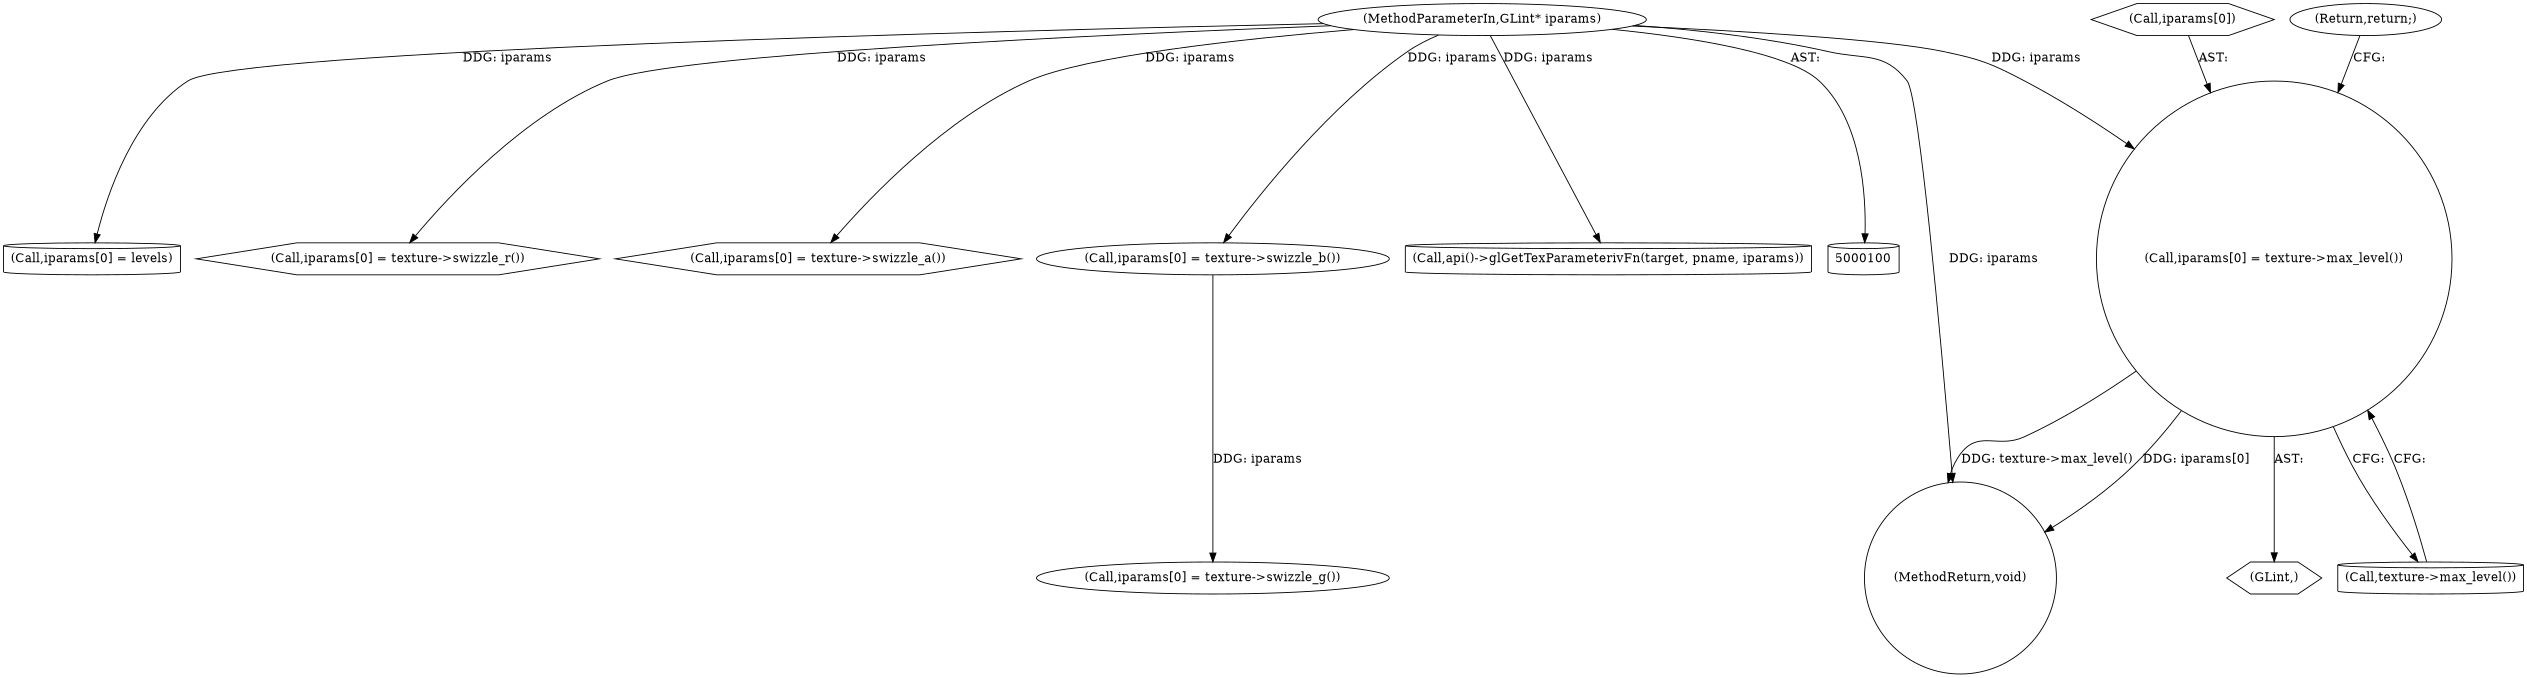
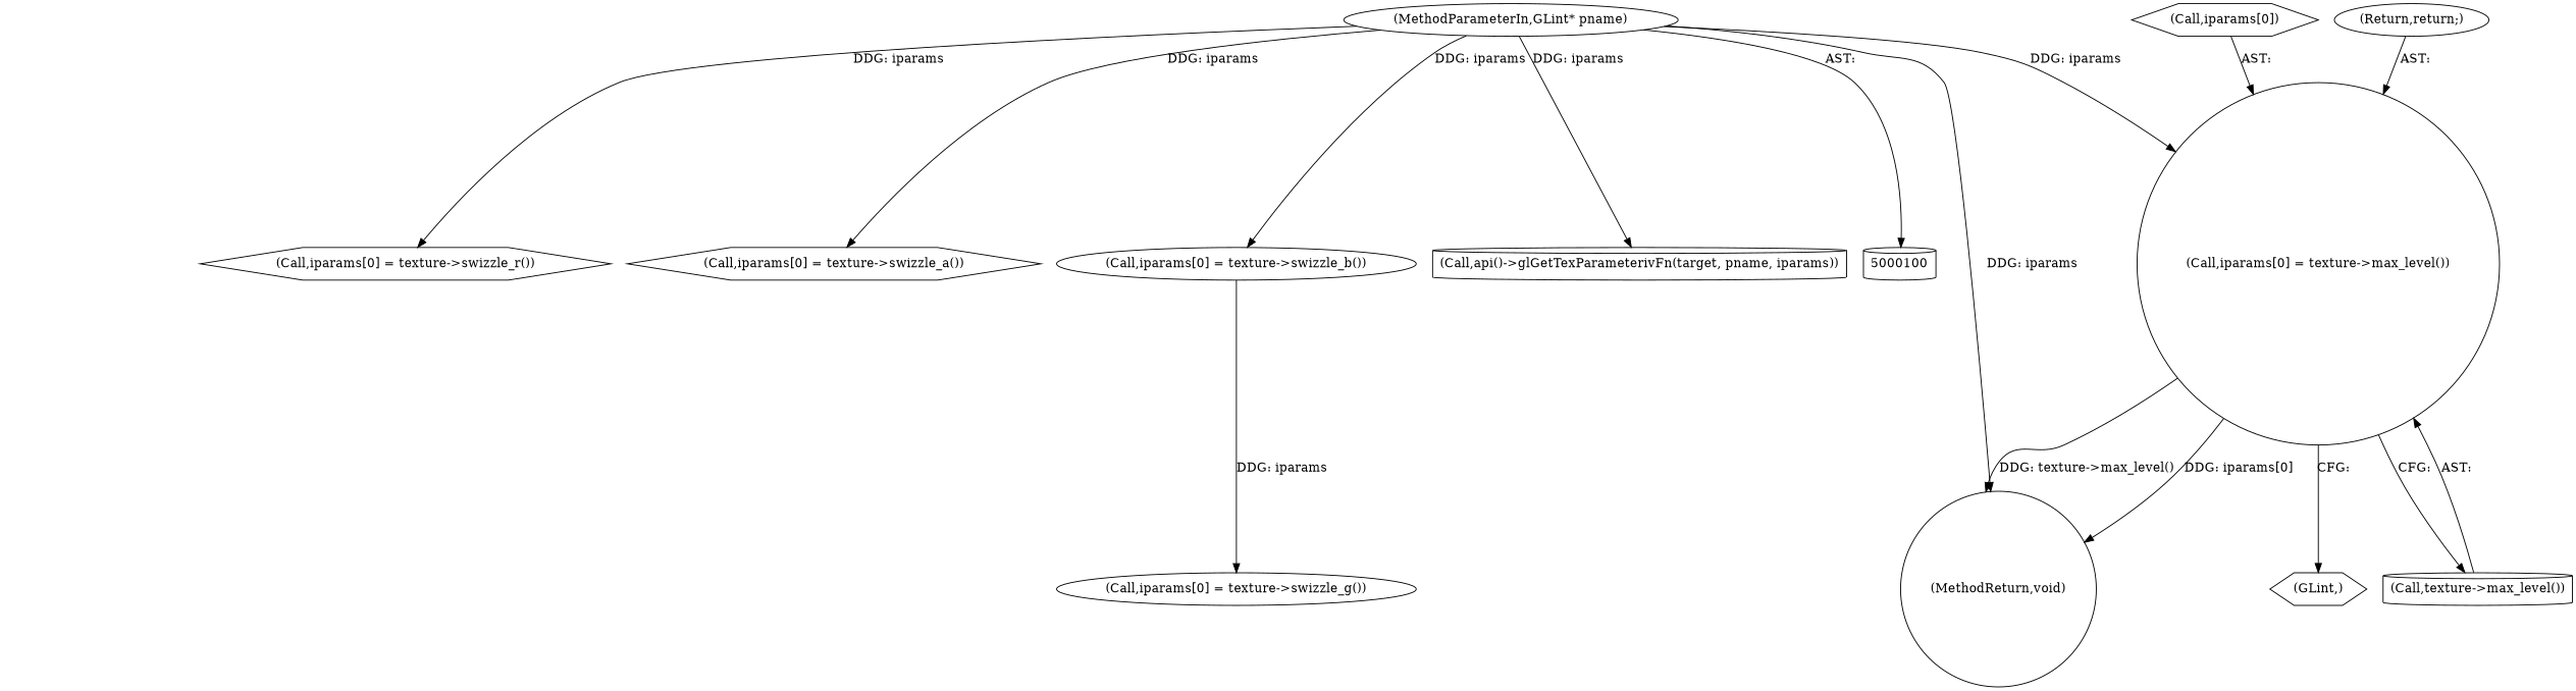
  digraph {
    node [shape=cylinder]
    n1 [label="(Call,iparams[0] = texture->max_level())" shape=circle]
    n2 [label="(Call,texture->max_level())"]
    n3 [label="(MethodReturn,void)" shape=circle]
    n4 [label="(GLint,)" shape=hexagon]
-   n5 [label="(MethodParameterIn,GLint* iparams)" shape=ellipse]
-   n6 [label="(Call,iparams[0] = levels)"]
+   n5 [label="(MethodParameterIn,GLint* pname)" shape=ellipse]
    n7 [label="(Call,iparams[0] = texture->swizzle_r())" shape=hexagon]
    n8 [label="(Call,iparams[0] = texture->swizzle_a())" shape=hexagon]
    n9 [label="(Call,iparams[0] = texture->swizzle_b())" shape=ellipse]
    n10 [label="(Call,api()->glGetTexParameterivFn(target, pname, iparams))"]
    n11 [label=5000100]
    n12 [label="(Call,iparams[0] = texture->swizzle_g())" shape=ellipse]
    n13 [label="(Call,iparams[0])" shape=hexagon]
    n14 [label="(Return,return;)" shape=ellipse]
    n1 -> n2 [label="CFG: "]
    n1 -> n3 [label="DDG: texture->max_level()"]
    n1 -> n3 [label="DDG: iparams[0]"]
-   n1 -> n4 [label="AST: "]
-   n2 -> n1 [label="CFG: "]
+   n1 -> n4 [label="CFG: "]
+   n2 -> n1 [label="AST: "]
    n5 -> n1 [label="DDG: iparams"]
    n5 -> n3 [label="DDG: iparams"]
-   n5 -> n6 [label="DDG: iparams"]
    n5 -> n7 [label="DDG: iparams"]
    n5 -> n8 [label="DDG: iparams"]
    n5 -> n9 [label="DDG: iparams"]
    n5 -> n10 [label="DDG: iparams"]
    n5 -> n11 [label="AST: "]
    n9 -> n12 [label="DDG: iparams"]
    n13 -> n1 [label="AST: "]
-   n14 -> n1 [label="CFG: "]
+   n14 -> n1 [label="AST: "]
  }
